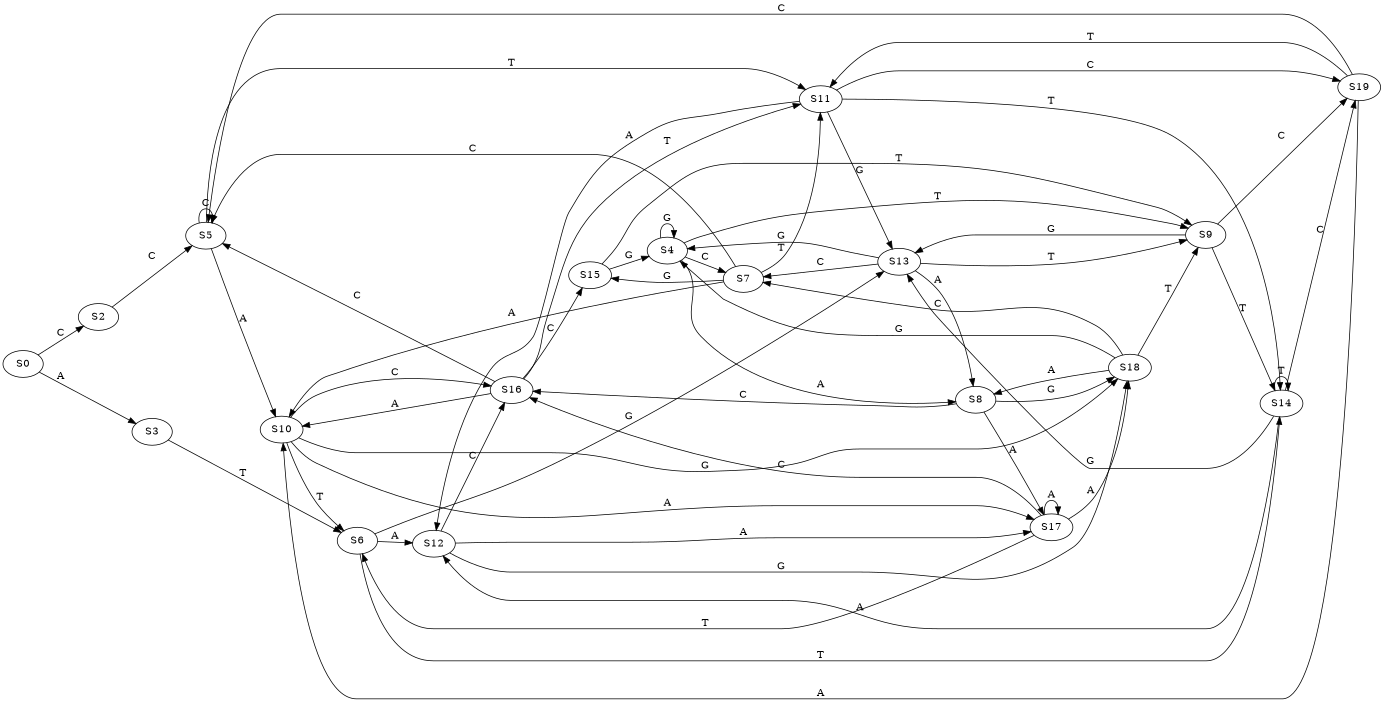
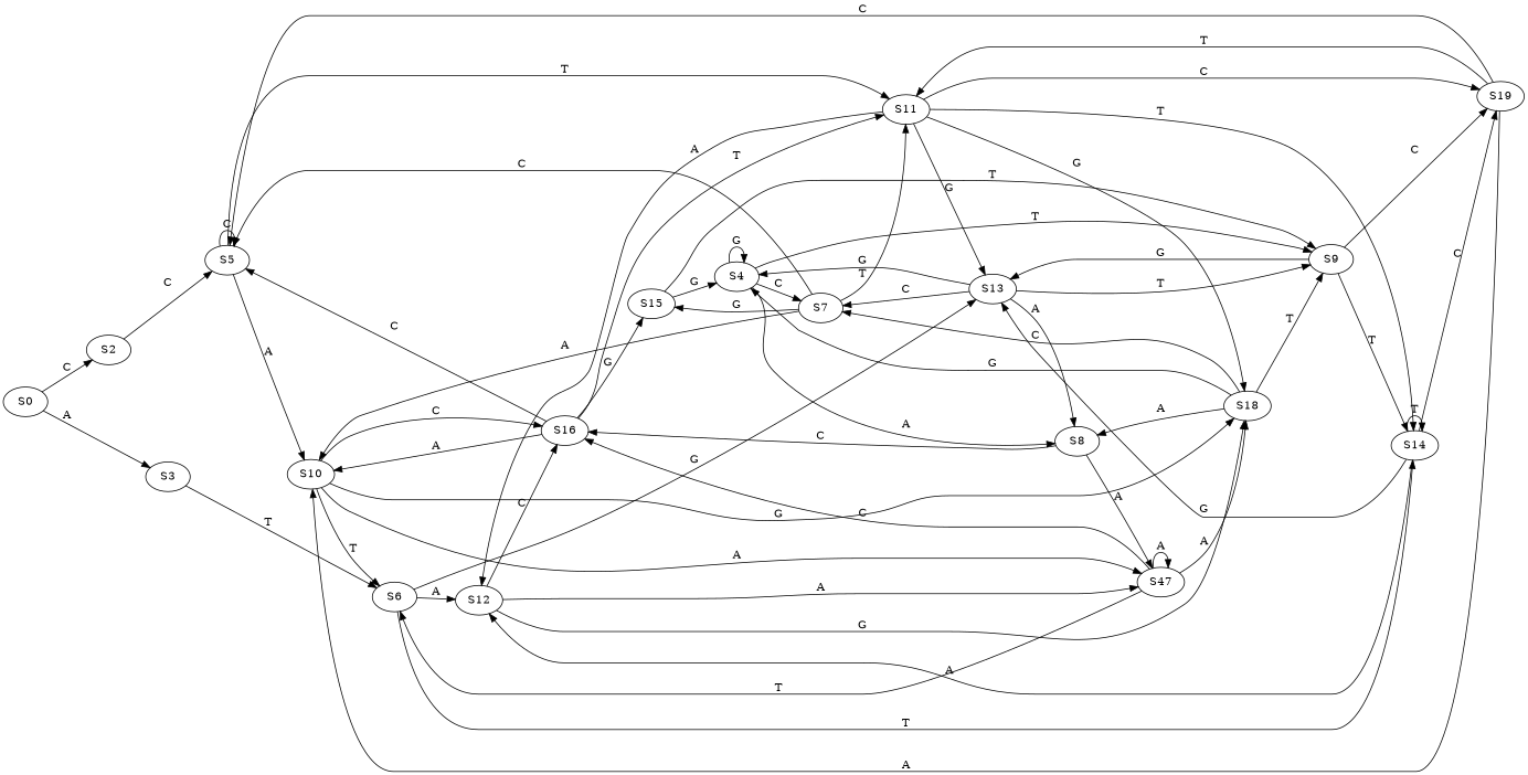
  strict digraph {
    rankdir=LR
    S0
    S2
    S3
    S5
    S6
    S4
    S7
    S8
    S9
    S10
    S11
    S12
    S13
    S14
    S15
    S16
-   S17
+   S17 [label=S47]
    S18
    S19
    S0 -> S2 [label=C]
    S0 -> S3 [label=A]
    S2 -> S5 [label=C]
    S3 -> S6 [label=T]
    S5 -> S5 [label=C]
    S5 -> S10 [label=A]
    S5 -> S11 [label=T]
    S6 -> S12 [label=A]
    S6 -> S13 [label=G]
    S6 -> S14 [label=T]
    S4 -> S4 [label=G]
    S4 -> S7 [label=C]
    S4 -> S8 [label=A]
    S4 -> S9 [label=T]
    S7 -> S5 [label=C]
    S7 -> S10 [label=A]
    S7 -> S11 [label=T]
    S7 -> S15 [label=G]
    S8 -> S16 [label=C]
    S8 -> S17 [label=A]
-   S8 -> S18 [label=G]
+   S11 -> S18 [label=G]
    S9 -> S13 [label=G]
    S9 -> S14 [label=T]
    S9 -> S19 [label=C]
    S10 -> S6 [label=T]
    S10 -> S16 [label=C]
    S10 -> S17 [label=A]
    S10 -> S18 [label=G]
    S11 -> S12 [label=A]
    S11 -> S13 [label=G]
    S11 -> S14 [label=T]
    S11 -> S19 [label=C]
    S12 -> S16 [label=C]
    S12 -> S17 [label=A]
    S12 -> S18 [label=G]
    S13 -> S4 [label=G]
    S13 -> S7 [label=C]
    S13 -> S8 [label=A]
    S13 -> S9 [label=T]
    S14 -> S12 [label=A]
    S14 -> S13 [label=G]
    S14 -> S14 [label=T]
    S14 -> S19 [label=C]
    S15 -> S4 [label=G]
    S15 -> S9 [label=T]
    S16 -> S5 [label=C]
    S16 -> S10 [label=A]
    S16 -> S11 [label=T]
-   S16 -> S15 [label=C]
+   S16 -> S15 [label=G]
    S17 -> S6 [label=T]
    S17 -> S16 [label=C]
    S17 -> S17 [label=A]
    S17 -> S18 [label=A]
    S18 -> S4 [label=G]
    S18 -> S7 [label=C]
    S18 -> S8 [label=A]
    S18 -> S9 [label=T]
    S19 -> S5 [label=C]
    S19 -> S10 [label=A]
    S19 -> S11 [label=T]
  }
